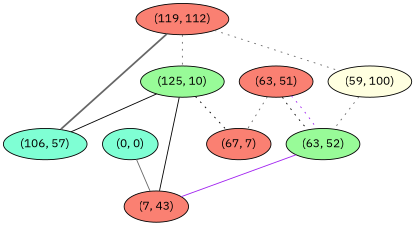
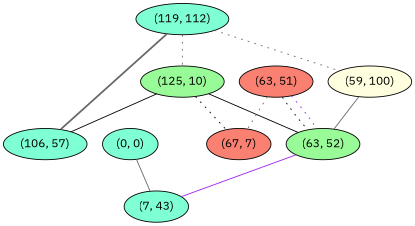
  graph {
    fontname="IBM Plex Sans"
    node [fillcolor=aquamarine fontname="IBM Plex Sans" style=filled]
    edge [color=gray40 fontname="IBM Plex Sans" style=dotted weight=1]
    "(0, 0)"
-   "(7, 43)" [fillcolor=salmon]
+   "(7, 43)"
    "(125, 10)" [fillcolor=palegreen]
-   "(119, 112)" [fillcolor=salmon]
+   "(119, 112)"
    "(106, 57)"
    "(59, 100)" [fillcolor=lightyellow]
    "(67, 7)" [fillcolor=salmon]
    "(63, 52)" [fillcolor=palegreen]
    "(63, 51)" [fillcolor=salmon]
    "(0, 0)" -- "(7, 43)" [style=solid weight=4]
-   "(125, 10)" -- "(7, 43)" [color=black style=solid weight=3]
+   "(125, 10)" -- "(63, 52)" [color=black style=solid weight=3]
    "(125, 10)" -- "(106, 57)" [color=black style=solid weight=3]
    "(125, 10)" -- "(67, 7)" [color=black weight=3]
    "(119, 112)" -- "(125, 10)"
    "(119, 112)" -- "(106, 57)" [style=bold weight=3]
    "(119, 112)" -- "(59, 100)" [weight=3]
-   "(59, 100)" -- "(63, 52)"
+   "(59, 100)" -- "(63, 52)" [style=solid]
    "(63, 52)" -- "(7, 43)" [color=purple style=solid]
    "(63, 51)" -- "(67, 7)"
    "(63, 51)" -- "(63, 52)" [color=black]
    "(63, 51)" -- "(63, 52)" [color=purple]
  }
